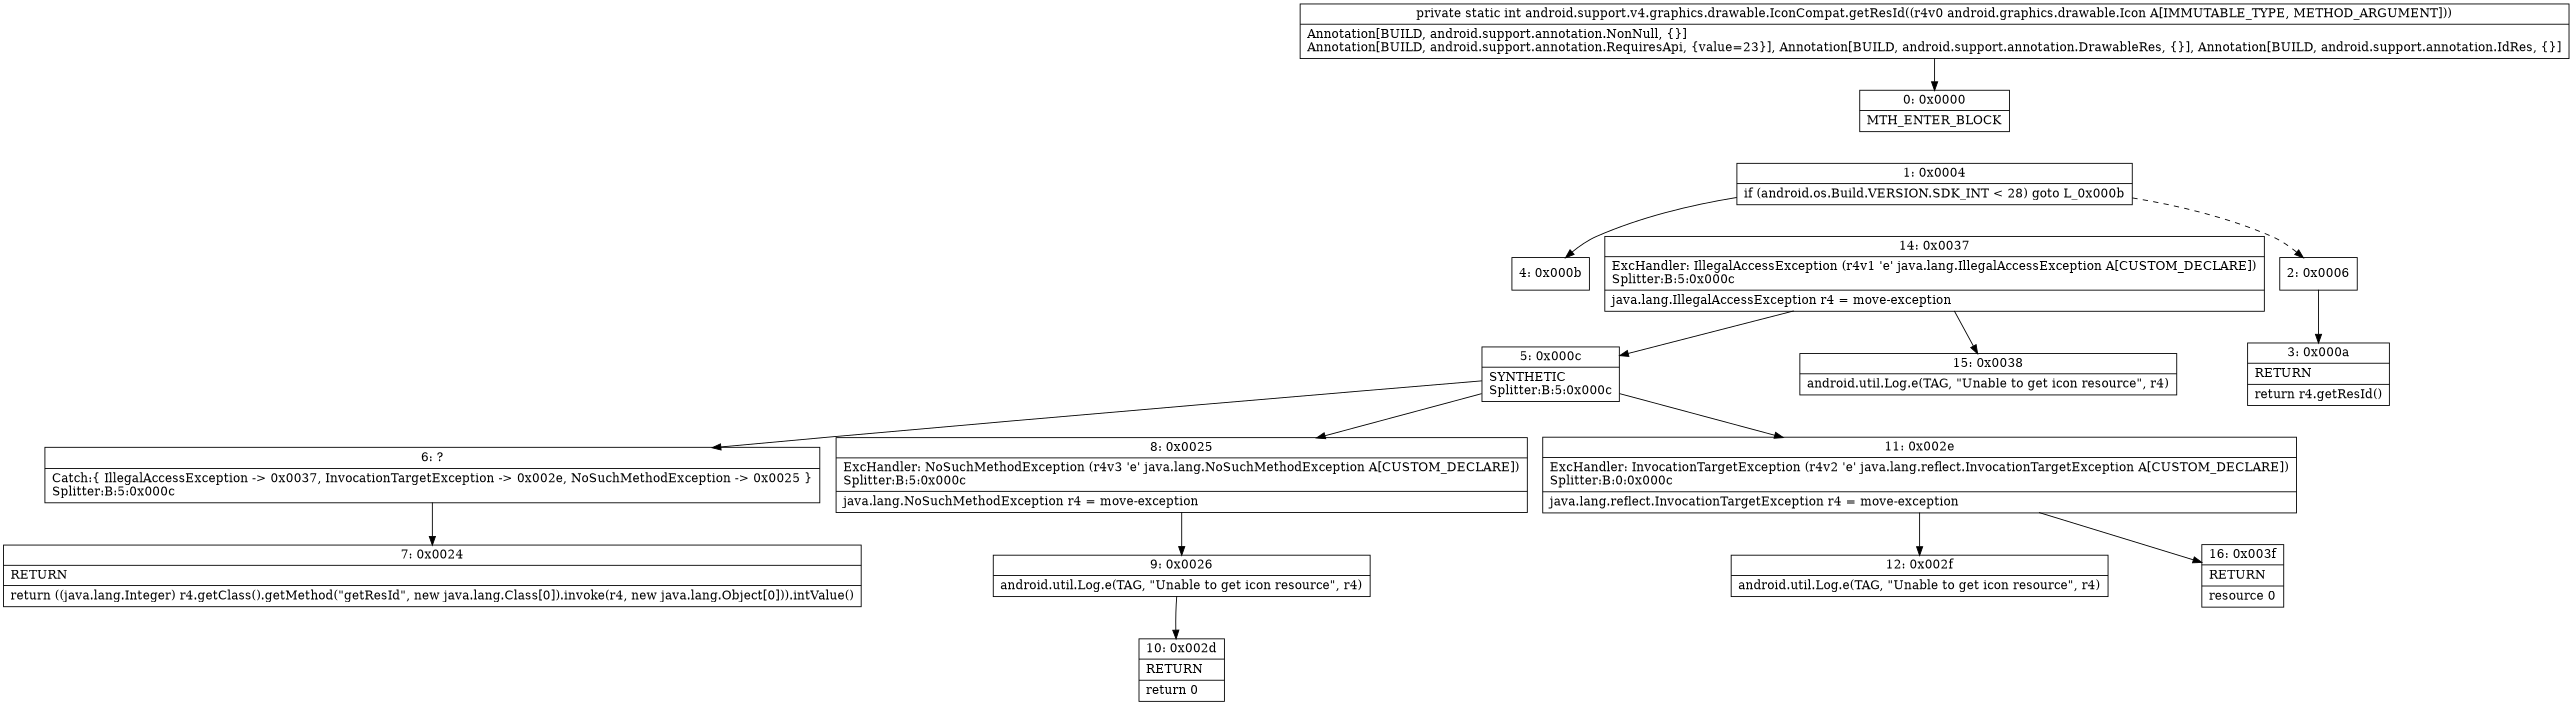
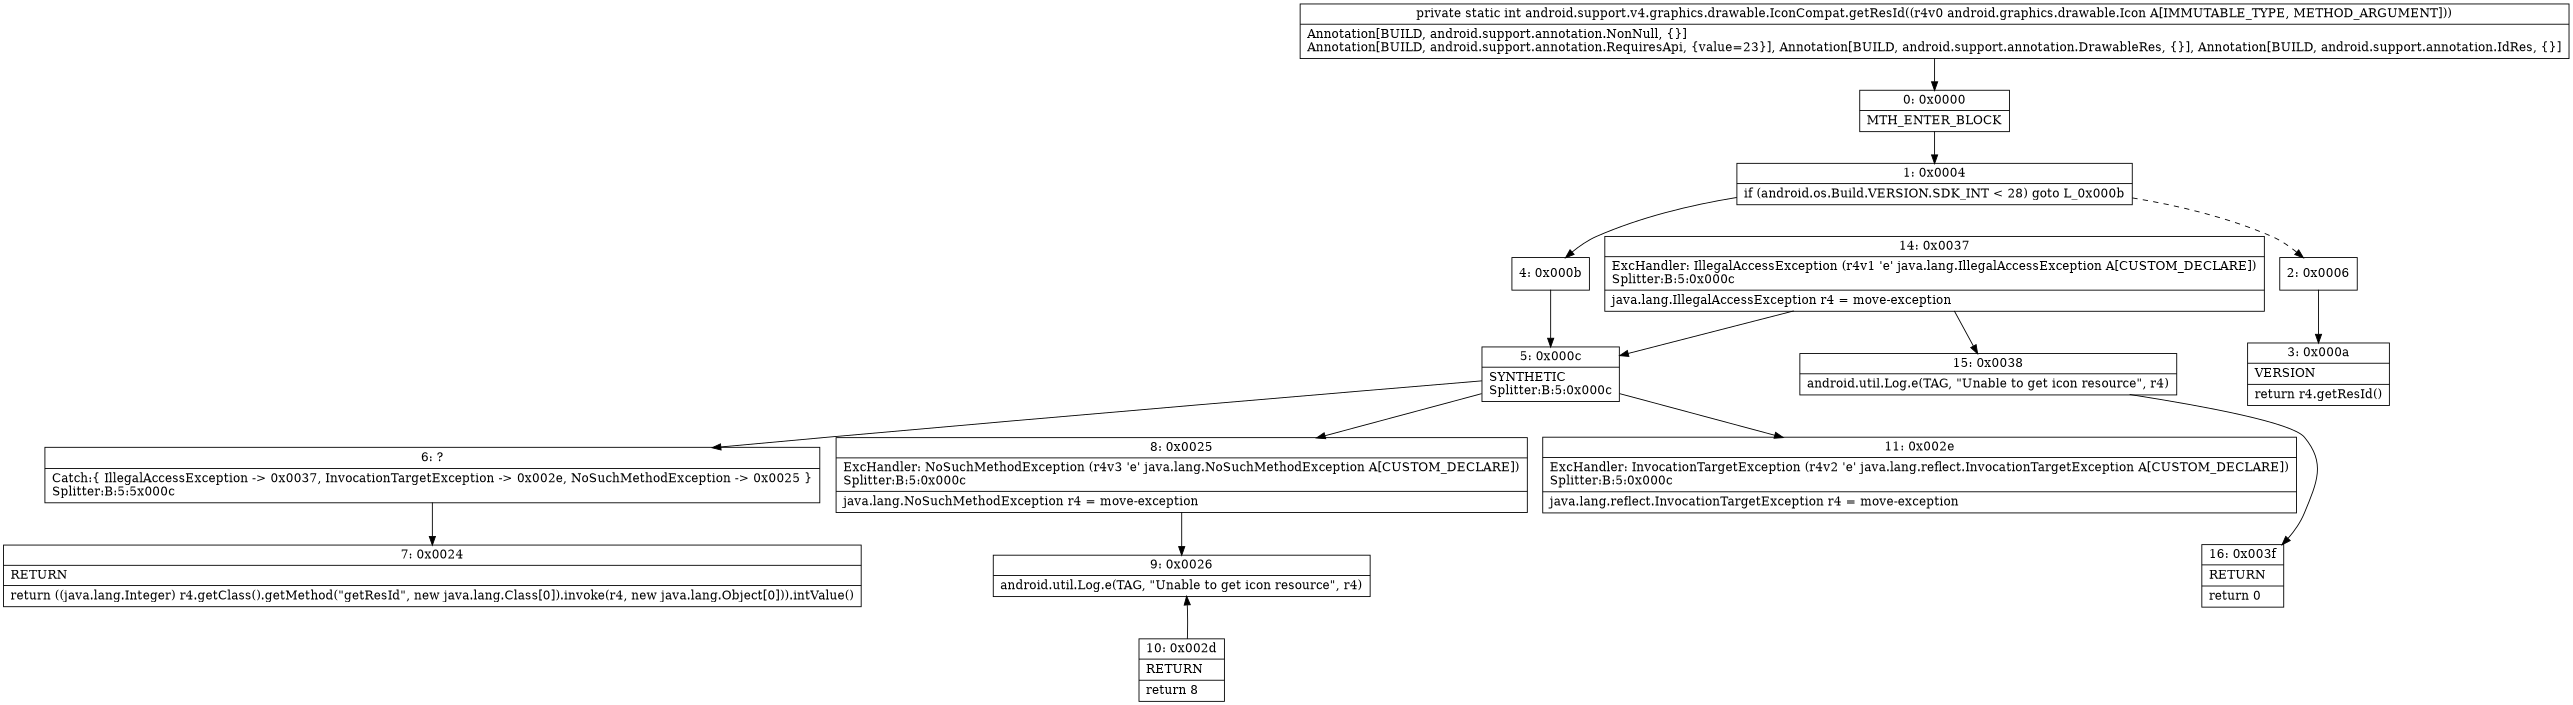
  digraph {
    node [shape=record]
    n1 [label="{0\:\ 0x0000|MTH_ENTER_BLOCK\l}"]
    n2 [label="{1\:\ 0x0004|if (android.os.Build.VERSION.SDK_INT \< 28) goto L_0x000b\l}"]
    n3 [label="{2\:\ 0x0006}"]
    n4 [label="{4\:\ 0x000b}"]
-   n5 [label="{3\:\ 0x000a|RETURN\l|return r4.getResId()\l}"]
+   n5 [label="{3\:\ 0x000a|VERSION\l|return r4.getResId()\l}"]
    n6 [label="{5\:\ 0x000c|SYNTHETIC\lSplitter:B:5:0x000c\l}"]
-   n7 [label="{6\:\ ?|Catch:\{ IllegalAccessException \-\> 0x0037, InvocationTargetException \-\> 0x002e, NoSuchMethodException \-\> 0x0025 \}\lSplitter:B:5:0x000c\l}"]
+   n7 [label="{6\:\ ?|Catch:\{ IllegalAccessException \-\> 0x0037, InvocationTargetException \-\> 0x002e, NoSuchMethodException \-\> 0x0025 \}\lSplitter:B:5:5x000c\l}"]
    n8 [label="{8\:\ 0x0025|ExcHandler: NoSuchMethodException (r4v3 'e' java.lang.NoSuchMethodException A[CUSTOM_DECLARE])\lSplitter:B:5:0x000c\l|java.lang.NoSuchMethodException r4 = move\-exception\l}"]
-   n9 [label="{11\:\ 0x002e|ExcHandler: InvocationTargetException (r4v2 'e' java.lang.reflect.InvocationTargetException A[CUSTOM_DECLARE])\lSplitter:B:0:0x000c\l|java.lang.reflect.InvocationTargetException r4 = move\-exception\l}"]
+   n9 [label="{11\:\ 0x002e|ExcHandler: InvocationTargetException (r4v2 'e' java.lang.reflect.InvocationTargetException A[CUSTOM_DECLARE])\lSplitter:B:5:0x000c\l|java.lang.reflect.InvocationTargetException r4 = move\-exception\l}"]
    n10 [label="{7\:\ 0x0024|RETURN\l|return ((java.lang.Integer) r4.getClass().getMethod(\"getResId\", new java.lang.Class[0]).invoke(r4, new java.lang.Object[0])).intValue()\l}"]
    n11 [label="{9\:\ 0x0026|android.util.Log.e(TAG, \"Unable to get icon resource\", r4)\l}"]
-   n12 [label="{12\:\ 0x002f|android.util.Log.e(TAG, \"Unable to get icon resource\", r4)\l}"]
    n13 [label="{14\:\ 0x0037|ExcHandler: IllegalAccessException (r4v1 'e' java.lang.IllegalAccessException A[CUSTOM_DECLARE])\lSplitter:B:5:0x000c\l|java.lang.IllegalAccessException r4 = move\-exception\l}"]
    n14 [label="{15\:\ 0x0038|android.util.Log.e(TAG, \"Unable to get icon resource\", r4)\l}"]
-   n15 [label="{10\:\ 0x002d|RETURN\l|return 0\l}"]
-   n16 [label="{16\:\ 0x003f|RETURN\l|resource 0\l}"]
+   n15 [label="{10\:\ 0x002d|RETURN\l|return 8\l}"]
+   n16 [label="{16\:\ 0x003f|RETURN\l|return 0\l}"]
    n17 [label="{private static int android.support.v4.graphics.drawable.IconCompat.getResId((r4v0 android.graphics.drawable.Icon A[IMMUTABLE_TYPE, METHOD_ARGUMENT]))  | Annotation[BUILD, android.support.annotation.NonNull, \{\}]\lAnnotation[BUILD, android.support.annotation.RequiresApi, \{value=23\}], Annotation[BUILD, android.support.annotation.DrawableRes, \{\}], Annotation[BUILD, android.support.annotation.IdRes, \{\}]\l}"]
+   n1 -> n2
    n2 -> n3 [style=dashed]
    n2 -> n4
    n3 -> n5
+   n4 -> n6
    n6 -> n7
    n6 -> n8
    n6 -> n9
    n7 -> n10
    n8 -> n11
-   n9 -> n12
-   n11 -> n15
+   n15 -> n11
    n13 -> n6
    n13 -> n14
-   n9 -> n16
+   n14 -> n16
    n17 -> n1
  }
